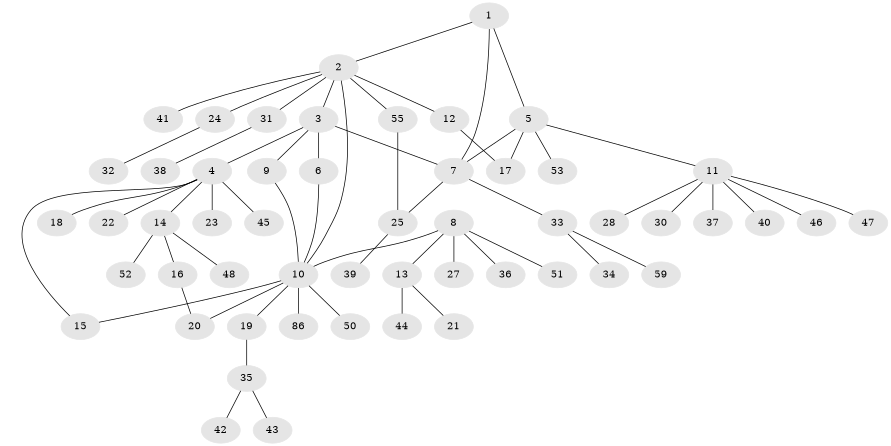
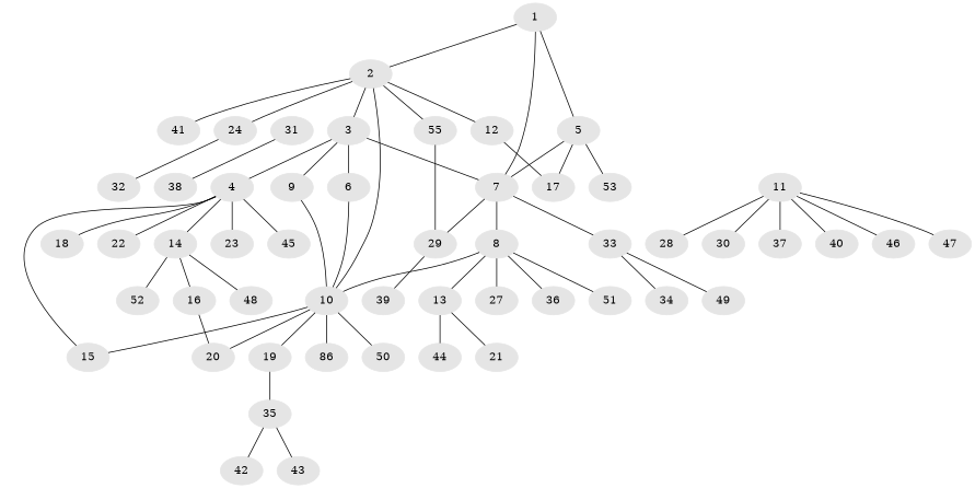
  graph {
    node [color=gray90 style=filled]
    1
    2
    5
    7
    3
    10
    12
    24
    n9 [label=55]
    31
    41
    11
    53
    17
    8
-   29 [label=25]
+   29
    33
    4
    6
    9
    15
    19
    20
    n24 [label=86]
    50
    32
    38
    14
    18
    22
    23
    45
    16
    48
    52
    28
    30
    37
    40
    46
    47
    13
    27
    36
    51
    39
    34
-   49 [label=59]
+   49
    21
    44
    35
    42
    43
    1 -- 2
    1 -- 5
    1 -- 7
    2 -- 3
    2 -- 10
    2 -- 12
    2 -- 24
    2 -- n9
-   2 -- 31
    2 -- 41
    5 -- 7
-   5 -- 11
    5 -- 53
    5 -- 17
+   7 -- 8
    7 -- 29
    7 -- 33
    3 -- 7
    3 -- 4
    3 -- 6
    3 -- 9
    10 -- 15
    10 -- 19
    10 -- 20
    10 -- n24
    10 -- 50
    12 -- 17
    24 -- 32
    n9 -- 29
    31 -- 38
    11 -- 28
    11 -- 30
    11 -- 37
    11 -- 40
    11 -- 46
    11 -- 47
    8 -- 10
    8 -- 13
    8 -- 27
    8 -- 36
    8 -- 51
    29 -- 39
    33 -- 34
    33 -- 49
    4 -- 15
    4 -- 14
    4 -- 18
    4 -- 22
    4 -- 23
    4 -- 45
    6 -- 10
    9 -- 10
    19 -- 35
    14 -- 16
    14 -- 48
    14 -- 52
    16 -- 20
    13 -- 21
    13 -- 44
    35 -- 42
    35 -- 43
  }
